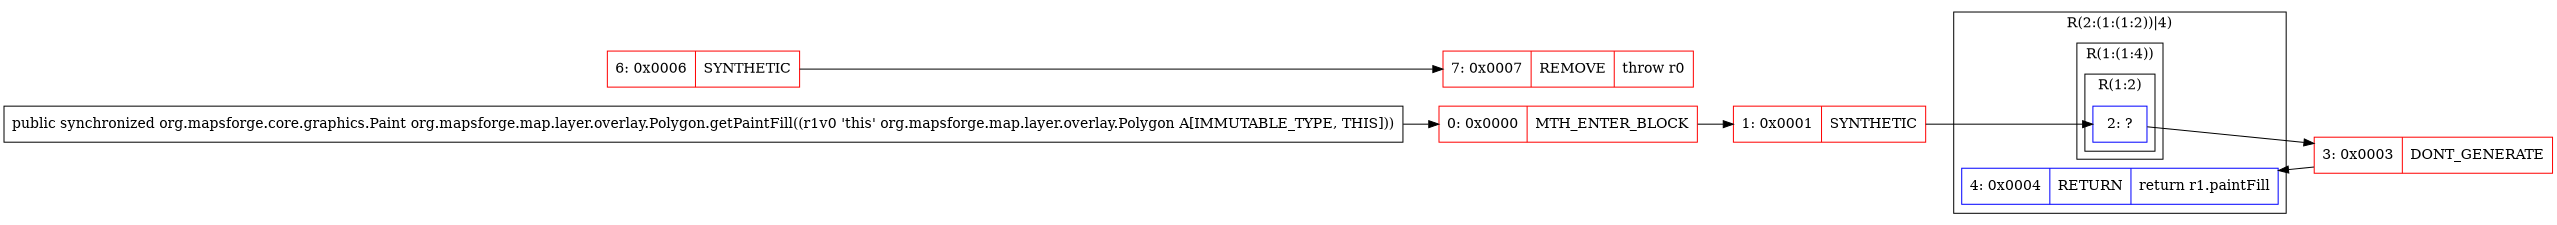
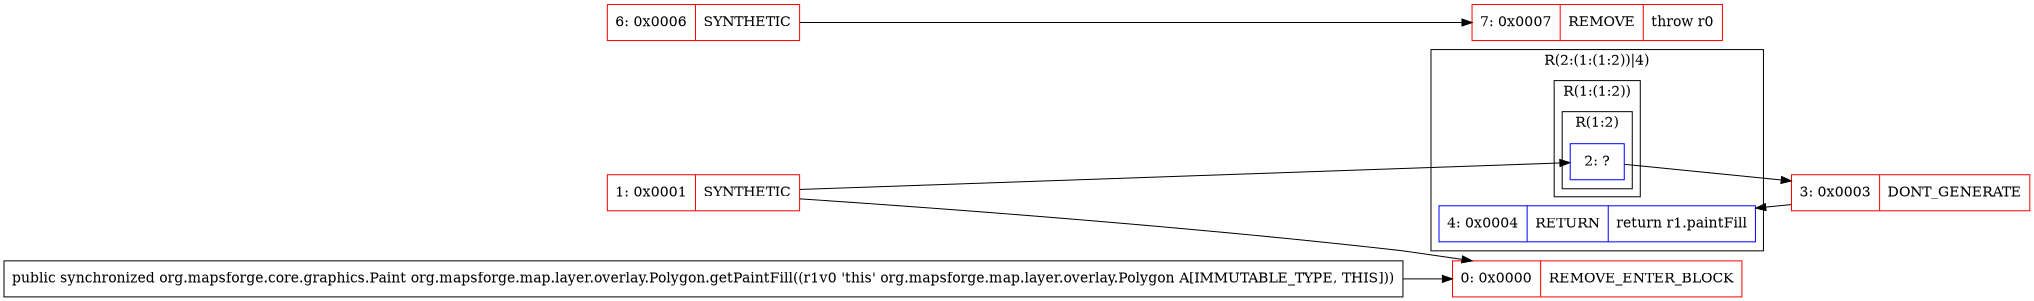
  digraph {
    rankdir=LR
    node [color=red shape=record]
    n1 [color=blue label="{2\:\ ?}"]
    n2 [color=blue label="{4\:\ 0x0004|RETURN\l|return r1.paintFill\l}"]
    n3 [label="{3\:\ 0x0003|DONT_GENERATE\l}"]
-   n4 [label="{0\:\ 0x0000|MTH_ENTER_BLOCK\l}"]
+   n4 [label="{0\:\ 0x0000|REMOVE_ENTER_BLOCK\l}"]
    n5 [label="{1\:\ 0x0001|SYNTHETIC\l}"]
    n6 [label="{6\:\ 0x0006|SYNTHETIC\l}"]
    n7 [label="{7\:\ 0x0007|REMOVE\l|throw r0\l}"]
    n8 [label="{public synchronized org.mapsforge.core.graphics.Paint org.mapsforge.map.layer.overlay.Polygon.getPaintFill((r1v0 'this' org.mapsforge.map.layer.overlay.Polygon A[IMMUTABLE_TYPE, THIS])) }" color=""]
    subgraph cluster_1 {
      label="R(2:(1:(1:2))|4)"
      n2
      subgraph cluster_2 {
-       label="R(1:(1:4))"
+       label="R(1:(1:2))"
        subgraph cluster_3 {
          label="R(1:2)"
          n1
        }
      }
    }
    n1 -> n3
    n3 -> n2
-   n4 -> n5
+   n5 -> n4
    n5 -> n1
    n6 -> n7
    n8 -> n4
  }
